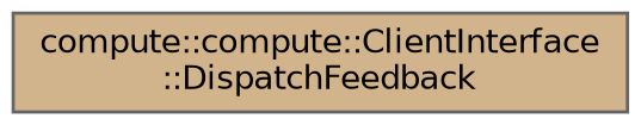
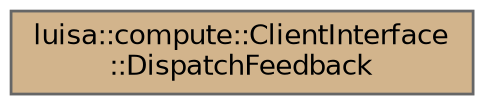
  digraph {
    rankdir=LR
-   n1 [color=gray40 fillcolor=tan fontname=Helvetica fontsize=10 height=0.2 label="compute::compute::ClientInterface\l::DispatchFeedback" shape=box style=filled width=0.4]
+   n1 [color=gray40 fillcolor=tan fontname=Helvetica fontsize=10 height=0.2 label="luisa::compute::ClientInterface\l::DispatchFeedback" shape=box style=filled width=0.4]
  }
